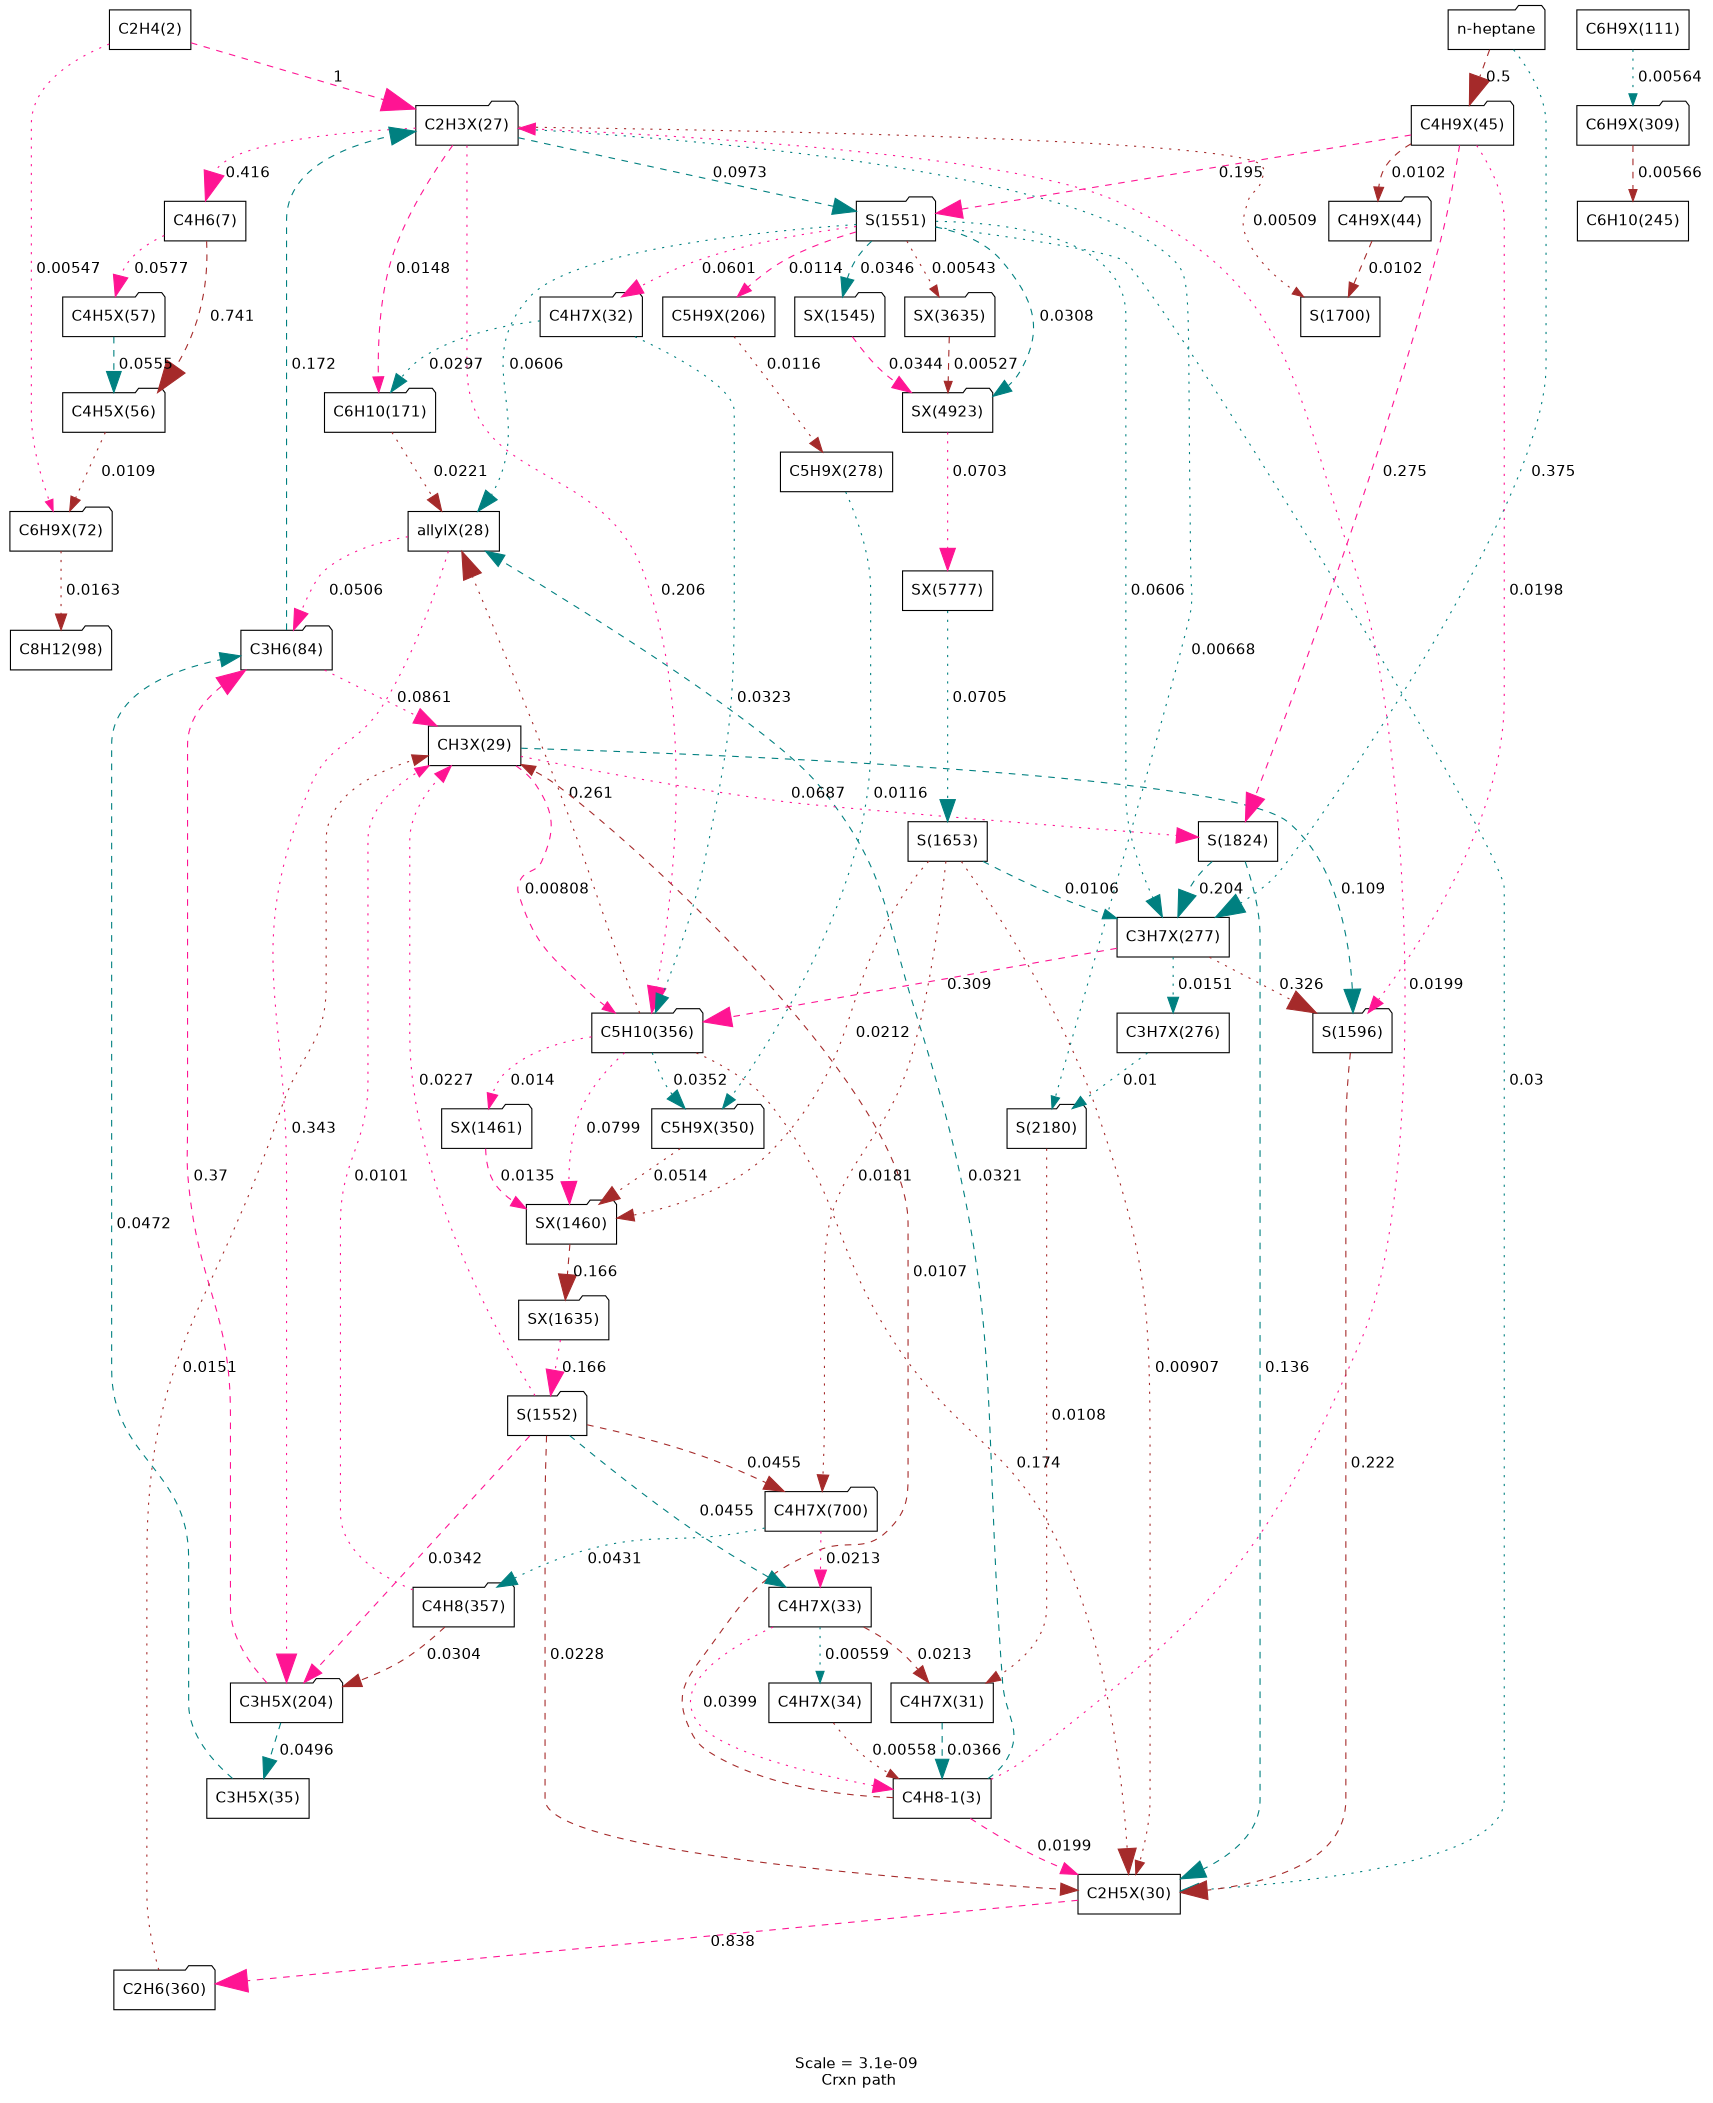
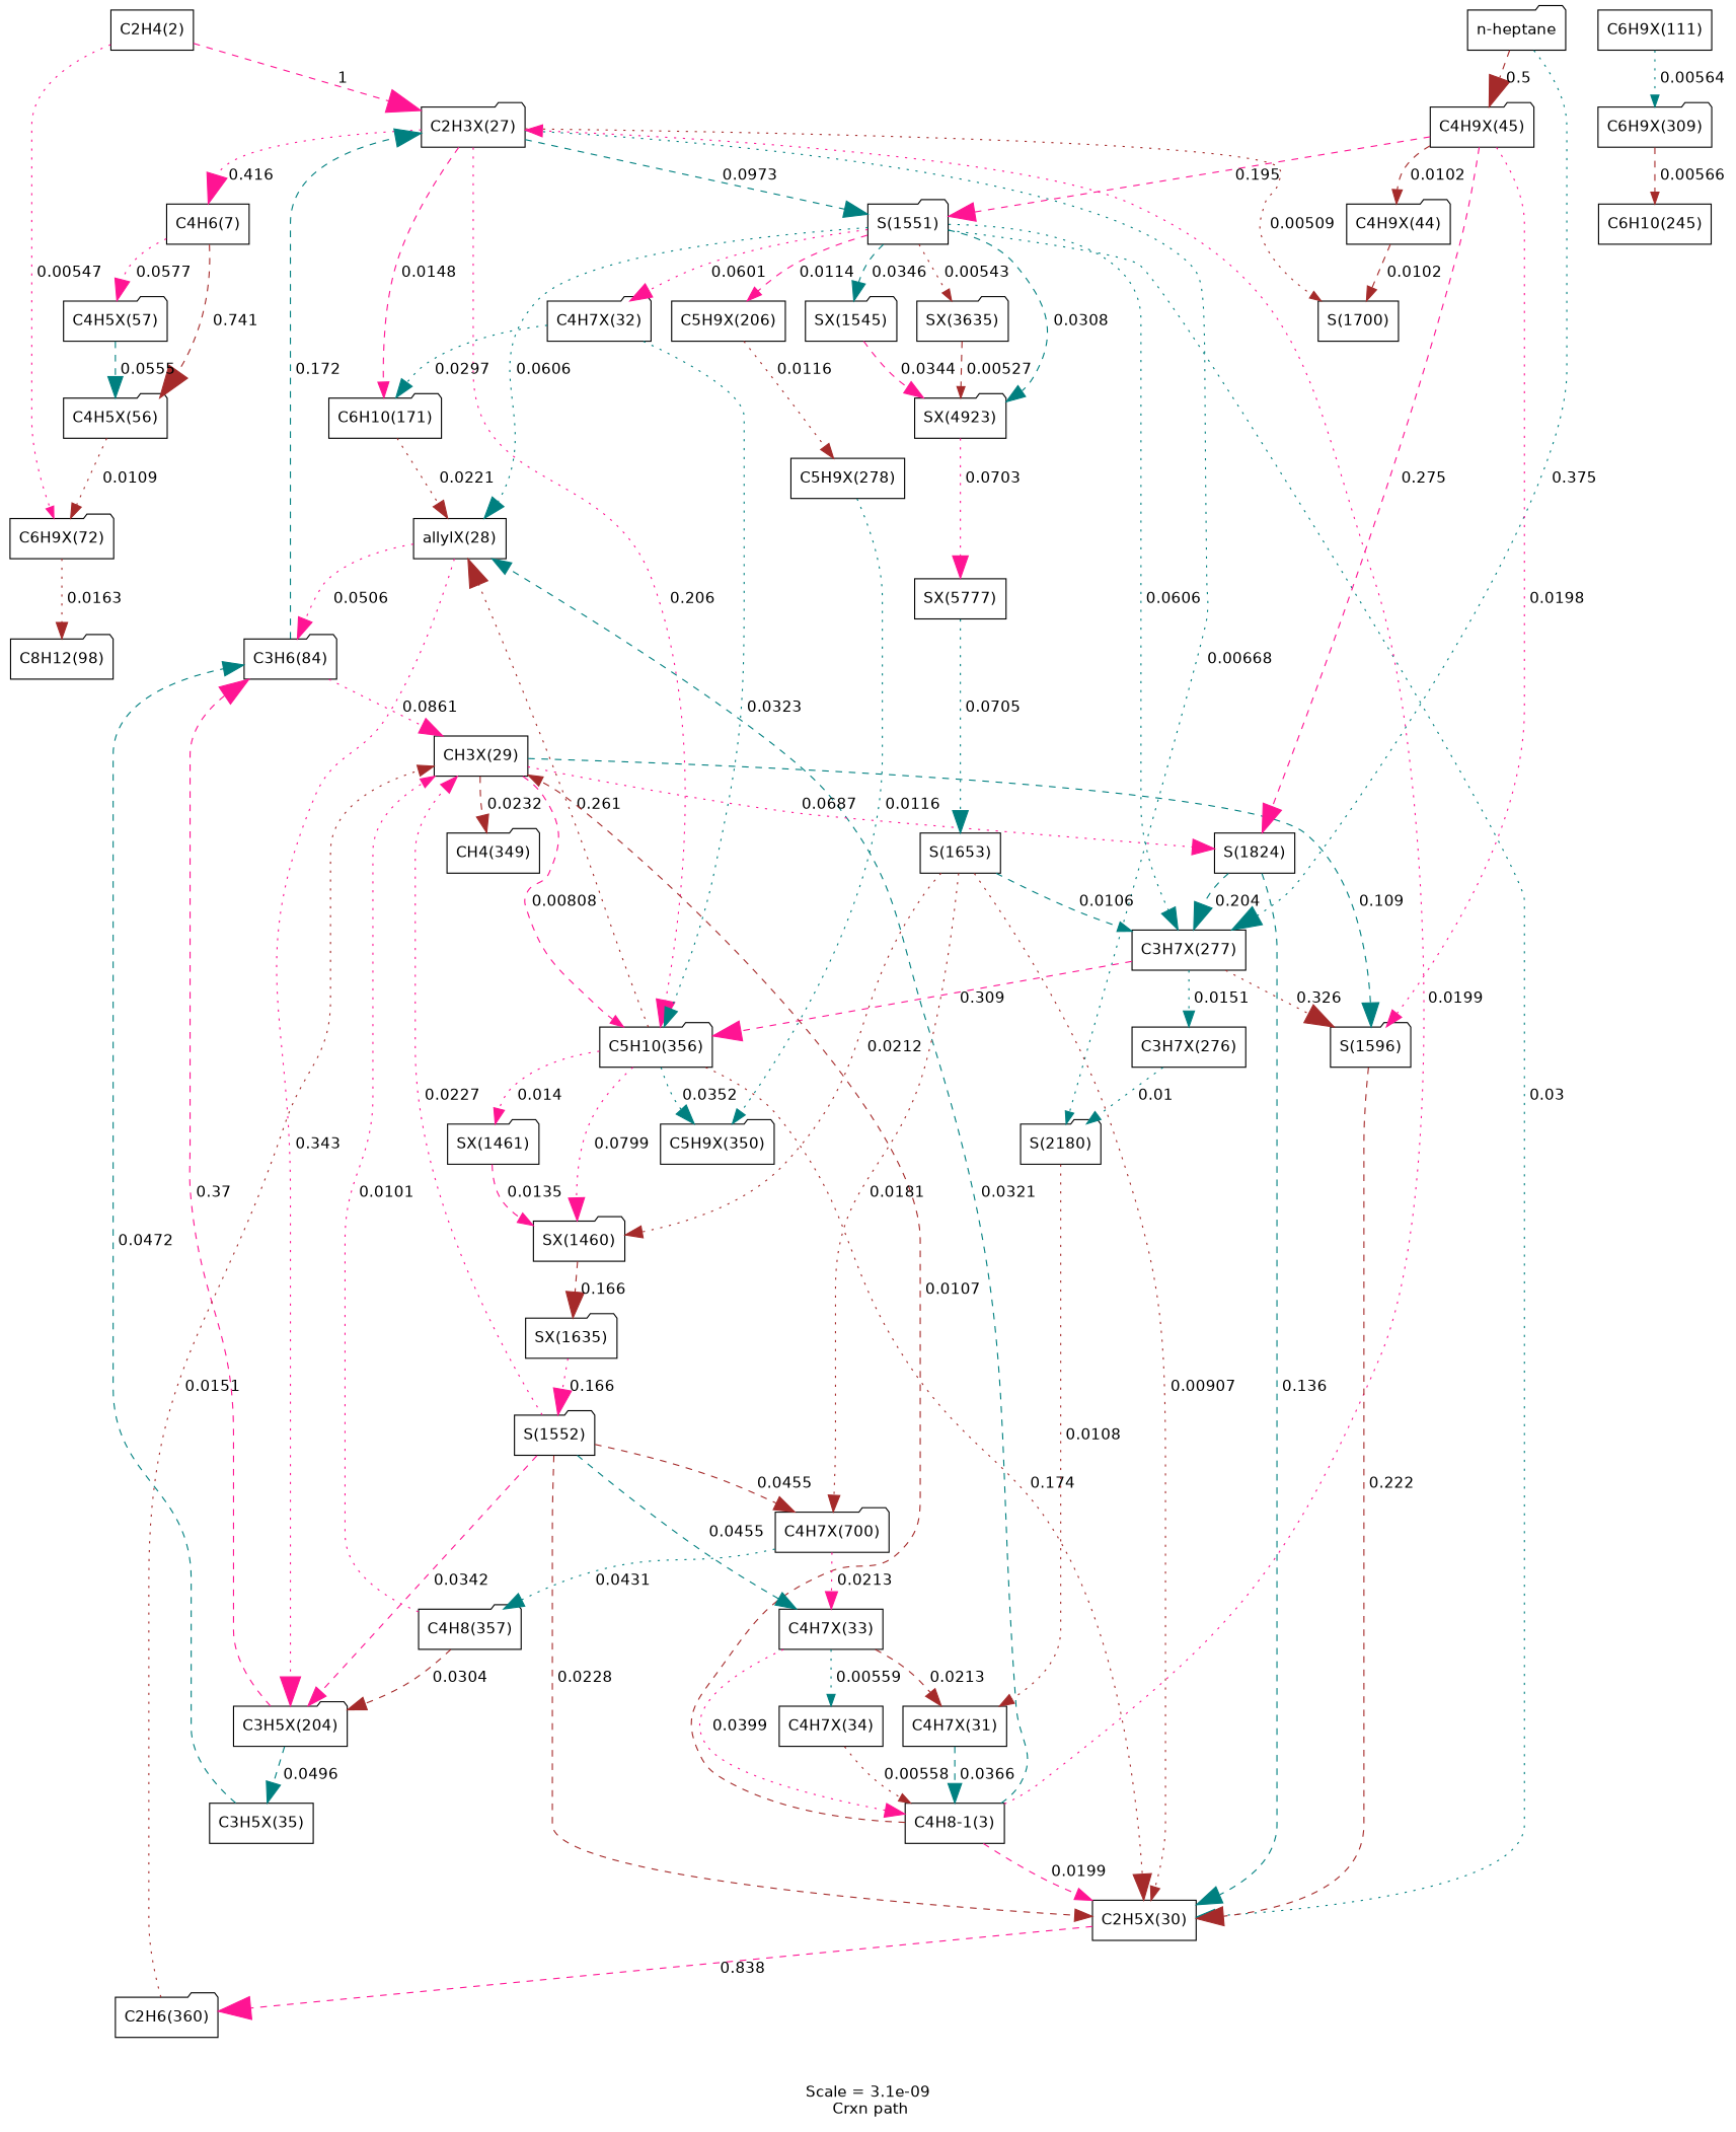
  digraph {
    fontname=Helvetica
    label="Scale = 3.1e-09\l Crxn path"
    node [fontname=Helvetica shape=folder]
    edge [arrowsize=1.94 color=deeppink fontname=Helvetica style=dotted]
    n1 [label="C2H4(2)" shape=box]
    n2 [label="C2H3X(27)"]
    n3 [label="C6H9X(72)"]
    n4 [label="C4H6(7)" shape=box]
    n5 [label="C6H10(171)"]
    n6 [label="C5H10(356)"]
    n7 [label="S(1551)"]
    n8 [label="S(2180)"]
    n9 [label="S(1700)" shape=box]
    n10 [label="C8H12(98)"]
    n11 [label="C4H5X(56)"]
    n12 [label="C4H5X(57)"]
    n13 [label="allylX(28)" shape=box]
    n14 [label="C2H5X(30)" shape=box]
    n15 [label="SX(1460)"]
    n16 [label="C5H9X(350)"]
    n17 [label="SX(1461)"]
    n18 [label="C4H7X(32)"]
    n19 [label="C3H7X(277)" shape=box]
    n20 [label="C5H9X(206)" shape=box]
    n21 [label="SX(1545)"]
    n22 [label="SX(4923)"]
    n23 [label="SX(3635)"]
    n24 [label="C4H7X(31)" shape=box]
    n25 [label="C4H8-1(3)" shape=box]
    n26 [label="CH3X(29)" shape=box]
    n27 [label="C3H6(84)"]
    n28 [label="C3H5X(204)"]
+   n29 [label="CH4(349)"]
    n30 [label="S(1596)"]
    n31 [label="S(1824)" shape=box]
    n32 [label="C2H6(360)"]
    n33 [label="SX(1635)"]
    n34 [label="C3H7X(276)" shape=box]
    n35 [label="C5H9X(278)" shape=box]
    n36 [label="SX(5777)" shape=box]
    n37 [label="C3H5X(35)" shape=box]
    n38 [label="C4H7X(33)" shape=box]
    n39 [label="C4H7X(34)" shape=box]
    n40 [label="S(1552)"]
    n41 [label="C4H7X(700)"]
    n42 [label="C4H8(357)"]
    n43 [label="S(1653)" shape=box]
    n44 [label="C6H9X(111)" shape=box]
    n45 [label="C6H9X(309)"]
    n46 [label="C6H10(245)" shape=box]
    n47 [label="n-heptane"]
    n48 [label="C4H9X(45)"]
    n49 [label="C4H9X(44)"]
    n1 -> n2 [arrowsize=3 label=" 1" style=dashed]
    n1 -> n3 [arrowsize=1.03 label=" 0.00547"]
    n2 -> n4 [arrowsize=2.67 label=" 0.416"]
    n2 -> n5 [arrowsize=1.41 label=" 0.0148" style=dashed]
    n2 -> n6 [arrowsize=2.4 label=" 0.206"]
    n2 -> n7 [arrowsize=2.12 color=teal label=" 0.0973" style=dashed]
    n2 -> n8 [arrowsize=1.11 color=teal label=" 0.00668"]
    n2 -> n9 [arrowsize=1.01 color=brown label=" 0.00509"]
    n3 -> n10 [arrowsize=1.45 color=brown label=" 0.0163"]
    n4 -> n11 [arrowsize=2.89 color=brown label=" 0.741" style=dashed]
    n4 -> n12 [arrowsize=1.92 label=" 0.0577"]
    n5 -> n13 [arrowsize=1.56 color=brown label=" 0.0221"]
    n6 -> n13 [arrowsize=2.49 color=brown label=" 0.261"]
    n6 -> n14 [arrowsize=2.34 color=brown label=" 0.174"]
    n6 -> n15 [arrowsize=2.05 label=" 0.0799"]
    n6 -> n16 [arrowsize=1.74 color=teal label=" 0.0352"]
    n6 -> n17 [arrowsize=1.39 label=" 0.014"]
    n7 -> n13 [color=teal label=" 0.0606"]
    n7 -> n14 [arrowsize=1.68 color=teal label=" 0.03"]
    n7 -> n18 [label=" 0.0601"]
    n7 -> n19 [color=teal label=" 0.0606"]
    n7 -> n20 [arrowsize=1.31 label=" 0.0114" style=dashed]
    n7 -> n21 [arrowsize=1.73 color=teal label=" 0.0346" style=dashed]
    n7 -> n22 [arrowsize=1.69 color=teal label=" 0.0308" style=dashed]
    n7 -> n23 [arrowsize=1.03 color=brown label=" 0.00543"]
    n8 -> n24 [arrowsize=1.29 color=brown label=" 0.0108"]
    n11 -> n3 [arrowsize=1.3 color=brown label=" 0.0109"]
    n12 -> n11 [arrowsize=1.91 color=teal label=" 0.0555" style=dashed]
    n13 -> n27 [arrowsize=1.87 label=" 0.0506"]
    n13 -> n28 [arrowsize=2.6 label=" 0.343"]
    n14 -> n32 [arrowsize=2.93 label=" 0.838" style=dashed]
    n15 -> n33 [arrowsize=2.32 color=brown label=" 0.166" style=dashed]
-   n16 -> n15 [arrowsize=1.88 color=brown label=" 0.0514"]
    n17 -> n15 [arrowsize=1.38 label=" 0.0135" style=dashed]
    n18 -> n5 [arrowsize=1.67 color=teal label=" 0.0297"]
    n18 -> n6 [arrowsize=1.7 color=teal label=" 0.0323"]
    n19 -> n6 [arrowsize=2.56 label=" 0.309" style=dashed]
    n19 -> n30 [arrowsize=2.58 color=brown label=" 0.326"]
    n19 -> n34 [arrowsize=1.42 color=teal label=" 0.0151"]
    n20 -> n35 [arrowsize=1.32 color=brown label=" 0.0116"]
    n21 -> n22 [arrowsize=1.73 label=" 0.0344" style=dashed]
    n22 -> n36 [arrowsize=2 label=" 0.0703"]
    n23 -> n22 [arrowsize=1.02 color=brown label=" 0.00527" style=dashed]
    n24 -> n25 [arrowsize=1.75 color=teal label=" 0.0366" style=dashed]
    n25 -> n2 [arrowsize=1.52 label=" 0.0199"]
    n25 -> n13 [arrowsize=1.7 color=teal label=" 0.0321" style=dashed]
    n25 -> n14 [arrowsize=1.52 label=" 0.0199" style=dashed]
    n25 -> n26 [arrowsize=1.29 color=brown label=" 0.0107" style=dashed]
    n26 -> n6 [arrowsize=1.18 label=" 0.00808" style=dashed]
+   n26 -> n29 [arrowsize=1.58 color=brown label=" 0.0232" style=dashed]
    n26 -> n30 [arrowsize=2.16 color=teal label=" 0.109" style=dashed]
    n26 -> n31 [arrowsize=1.99 label=" 0.0687"]
    n27 -> n2 [arrowsize=2.34 color=teal label=" 0.172" style=dashed]
    n27 -> n26 [arrowsize=2.07 label=" 0.0861"]
    n28 -> n27 [arrowsize=2.62 label=" 0.37" style=dashed]
    n28 -> n37 [arrowsize=1.87 color=teal label=" 0.0496" style=dashed]
    n30 -> n14 [arrowsize=2.43 color=brown label=" 0.222" style=dashed]
    n31 -> n14 [arrowsize=2.25 color=teal label=" 0.136" style=dashed]
    n31 -> n19 [arrowsize=2.4 color=teal label=" 0.204" style=dashed]
    n32 -> n26 [arrowsize=1.42 color=brown label=" 0.0151"]
    n33 -> n40 [arrowsize=2.32 label=" 0.166"]
    n34 -> n8 [arrowsize=1.26 color=teal label=" 0.01"]
    n35 -> n16 [arrowsize=1.32 color=teal label=" 0.0116"]
    n36 -> n43 [arrowsize=2 color=teal label=" 0.0705"]
    n37 -> n27 [arrowsize=1.85 color=teal label=" 0.0472" style=dashed]
    n38 -> n24 [arrowsize=1.55 color=brown label=" 0.0213" style=dashed]
    n38 -> n25 [arrowsize=1.78 label=" 0.0399"]
    n38 -> n39 [arrowsize=1.04 color=teal label=" 0.00559"]
    n39 -> n25 [arrowsize=1.04 color=brown label=" 0.00558"]
    n40 -> n14 [arrowsize=1.57 color=brown label=" 0.0228" style=dashed]
    n40 -> n26 [arrowsize=1.57 label=" 0.0227"]
    n40 -> n28 [arrowsize=1.73 label=" 0.0342" style=dashed]
    n40 -> n38 [arrowsize=1.83 color=teal label=" 0.0455" style=dashed]
    n40 -> n41 [arrowsize=1.83 color=brown label=" 0.0455" style=dashed]
    n41 -> n38 [arrowsize=1.55 label=" 0.0213"]
    n41 -> n42 [arrowsize=1.81 color=teal label=" 0.0431"]
    n42 -> n26 [arrowsize=1.27 label=" 0.0101"]
    n42 -> n28 [arrowsize=1.68 color=brown label=" 0.0304" style=dashed]
    n43 -> n14 [arrowsize=1.22 color=brown label=" 0.00907"]
    n43 -> n15 [arrowsize=1.54 color=brown label=" 0.0212"]
    n43 -> n19 [arrowsize=1.28 color=teal label=" 0.0106" style=dashed]
    n43 -> n41 [arrowsize=1.49 color=brown label=" 0.0181"]
    n44 -> n45 [arrowsize=1.05 color=teal label=" 0.00564"]
    n45 -> n46 [arrowsize=1.05 color=brown label=" 0.00566" style=dashed]
    n47 -> n19 [arrowsize=2.63 color=teal label=" 0.375"]
    n47 -> n48 [arrowsize=2.74 color=brown label=" 0.5" style=dashed]
    n48 -> n7 [arrowsize=2.38 label=" 0.195" style=dashed]
    n48 -> n30 [arrowsize=1.52 label=" 0.0198"]
    n48 -> n31 [arrowsize=2.51 label=" 0.275" style=dashed]
    n48 -> n49 [arrowsize=1.27 color=brown label=" 0.0102" style=dashed]
    n49 -> n9 [arrowsize=1.27 color=brown label=" 0.0102" style=dashed]
  }
